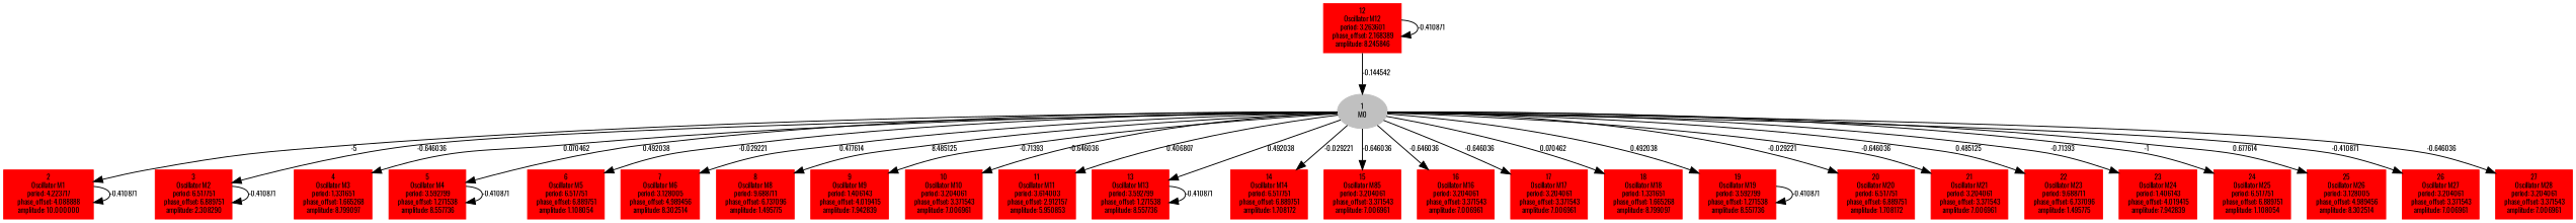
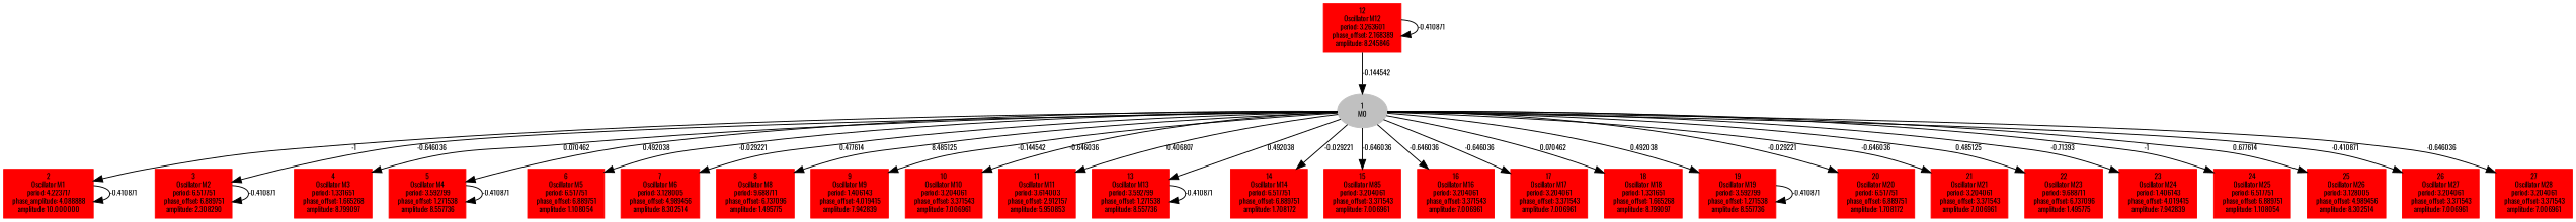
  digraph {
    fontname=Oswald
    forcelabels=true
    node [color=red fontname=Oswald fontsize=8 style=filled shape=box]
    edge [fontname=Oswald fontsize=8]
    n1 [color=grey label=<1<BR/>M0> shape=""]
-   n2 [label=<2<BR />Oscillator M1<BR /> period: 4.223717<BR /> phase_offset: 4.088888<BR /> amplitude: 10.000000>]
+   n2 [label=<2<BR />Oscillator M1<BR /> period: 4.223717<BR /> phase_amplitude: 4.088888<BR /> amplitude: 10.000000>]
    n3 [label=<3<BR />Oscillator M2<BR /> period: 6.517751<BR /> phase_offset: 6.889751<BR /> amplitude: 2.308290>]
    n4 [label=<4<BR />Oscillator M3<BR /> period: 1.331651<BR /> phase_offset: 1.665268<BR /> amplitude: 8.799097>]
    n5 [label=<5<BR />Oscillator M4<BR /> period: 3.592799<BR /> phase_offset: 1.271538<BR /> amplitude: 8.557736>]
    n6 [label=<6<BR />Oscillator M5<BR /> period: 6.517751<BR /> phase_offset: 6.889751<BR /> amplitude: 1.108054>]
    n7 [label=<7<BR />Oscillator M6<BR /> period: 3.128005<BR /> phase_offset: 4.989456<BR /> amplitude: 8.302514>]
    n8 [label=<8<BR />Oscillator M8<BR /> period: 9.688711<BR /> phase_offset: 6.737096<BR /> amplitude: 1.495775>]
    n9 [label=<9<BR />Oscillator M9<BR /> period: 1.406143<BR /> phase_offset: 4.019415<BR /> amplitude: 7.942839>]
    n10 [label=<10<BR />Oscillator M10<BR /> period: 3.204061<BR /> phase_offset: 3.371543<BR /> amplitude: 7.006961>]
    n11 [label=<11<BR />Oscillator M11<BR /> period: 3.614003<BR /> phase_offset: 2.912157<BR /> amplitude: 5.950853>]
    n12 [label=<13<BR />Oscillator M13<BR /> period: 3.592799<BR /> phase_offset: 1.271538<BR /> amplitude: 8.557736>]
    n13 [label=<14<BR />Oscillator M14<BR /> period: 6.517751<BR /> phase_offset: 6.889751<BR /> amplitude: 1.708172>]
    n14 [label=<15<BR />Oscillator M85<BR /> period: 3.204061<BR /> phase_offset: 3.371543<BR /> amplitude: 7.006961>]
    n15 [label=<16<BR />Oscillator M16<BR /> period: 3.204061<BR /> phase_offset: 3.371543<BR /> amplitude: 7.006961>]
    n16 [label=<17<BR />Oscillator M17<BR /> period: 3.204061<BR /> phase_offset: 3.371543<BR /> amplitude: 7.006961>]
    n17 [label=<18<BR />Oscillator M18<BR /> period: 1.331651<BR /> phase_offset: 1.665268<BR /> amplitude: 8.799097>]
    n18 [label=<19<BR />Oscillator M19<BR /> period: 3.592799<BR /> phase_offset: 1.271538<BR /> amplitude: 8.557736>]
    n19 [label=<20<BR />Oscillator M20<BR /> period: 6.517751<BR /> phase_offset: 6.889751<BR /> amplitude: 1.708172>]
    n20 [label=<21<BR />Oscillator M21<BR /> period: 3.204061<BR /> phase_offset: 3.371543<BR /> amplitude: 7.006961>]
    n21 [label=<22<BR />Oscillator M23<BR /> period: 9.688711<BR /> phase_offset: 6.737096<BR /> amplitude: 1.495775>]
    n22 [label=<23<BR />Oscillator M24<BR /> period: 1.406143<BR /> phase_offset: 4.019415<BR /> amplitude: 7.942839>]
    n23 [label=<24<BR />Oscillator M25<BR /> period: 6.517751<BR /> phase_offset: 6.889751<BR /> amplitude: 1.108054>]
    n24 [label=<25<BR />Oscillator M26<BR /> period: 3.128005<BR /> phase_offset: 4.989456<BR /> amplitude: 8.302514>]
    n25 [label=<26<BR />Oscillator M27<BR /> period: 3.204061<BR /> phase_offset: 3.371543<BR /> amplitude: 7.006961>]
    n26 [label=<27<BR />Oscillator M28<BR /> period: 3.204061<BR /> phase_offset: 3.371543<BR /> amplitude: 7.006961>]
    n27 [label=<12<BR />Oscillator M12<BR /> period: 3.263601<BR /> phase_offset: 2.168389<BR /> amplitude: 8.245846>]
-   n1 -> n2 [label="-5 "]
+   n1 -> n2 [label="-1 "]
    n1 -> n3 [label="-0.646036 "]
    n1 -> n4 [label="0.070462 "]
    n1 -> n5 [label="0.492038 "]
    n1 -> n6 [label="-0.029221 "]
    n1 -> n7 [label="0.477614 "]
    n1 -> n8 [label="8.485125 "]
-   n1 -> n9 [label="-0.71393 "]
+   n1 -> n9 [label="-0.144542 "]
    n1 -> n10 [label="-0.646036 "]
    n1 -> n11 [label="0.406807 "]
    n1 -> n12 [label="0.492038 "]
    n1 -> n13 [label="-0.029221 "]
    n1 -> n14 [label="-0.646036 "]
    n1 -> n15 [label="-0.646036 "]
    n1 -> n16 [label="-0.646036 "]
    n1 -> n17 [label="0.070462 "]
    n1 -> n18 [label="0.492038 "]
    n1 -> n19 [label="-0.029221 "]
    n1 -> n20 [label="-0.646036 "]
    n1 -> n21 [label="0.485125 "]
    n1 -> n22 [label="-0.71393 "]
    n1 -> n23 [label="-1 "]
    n1 -> n24 [label="0.677614 "]
    n1 -> n25 [label="-0.410871 "]
    n1 -> n26 [label="-0.646036 "]
    n2 -> n2 [label="-0.410871 "]
    n3 -> n3 [label="-0.410871 "]
    n5 -> n5 [label="-0.410871 "]
    n12 -> n12 [label="-0.410871 "]
    n18 -> n18 [label="-0.410871 "]
    n27 -> n1 [label="-0.144542 "]
    n27 -> n27 [label="-0.410871 "]
  }
